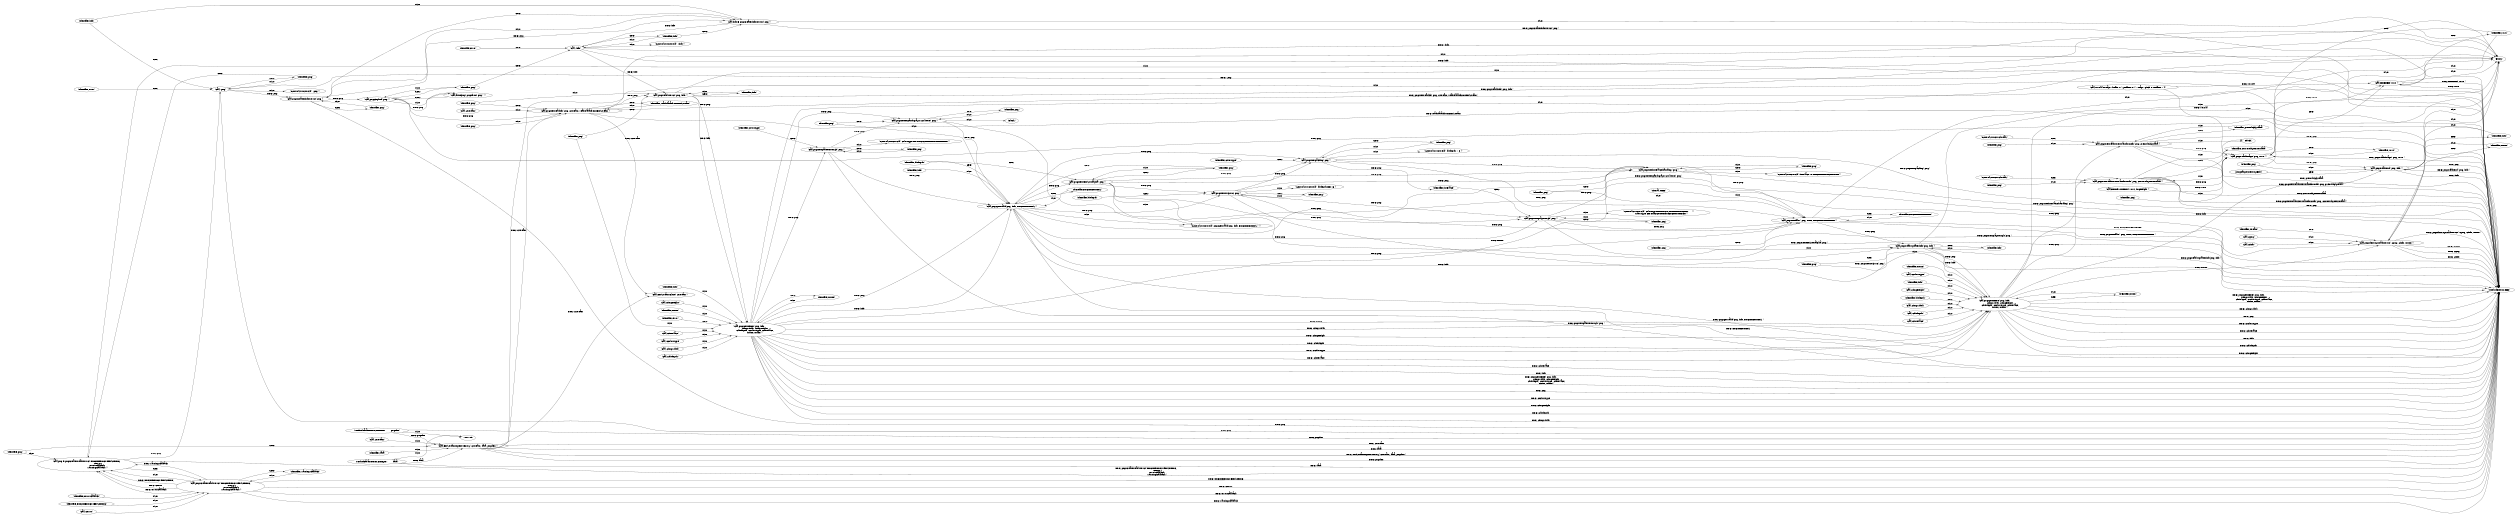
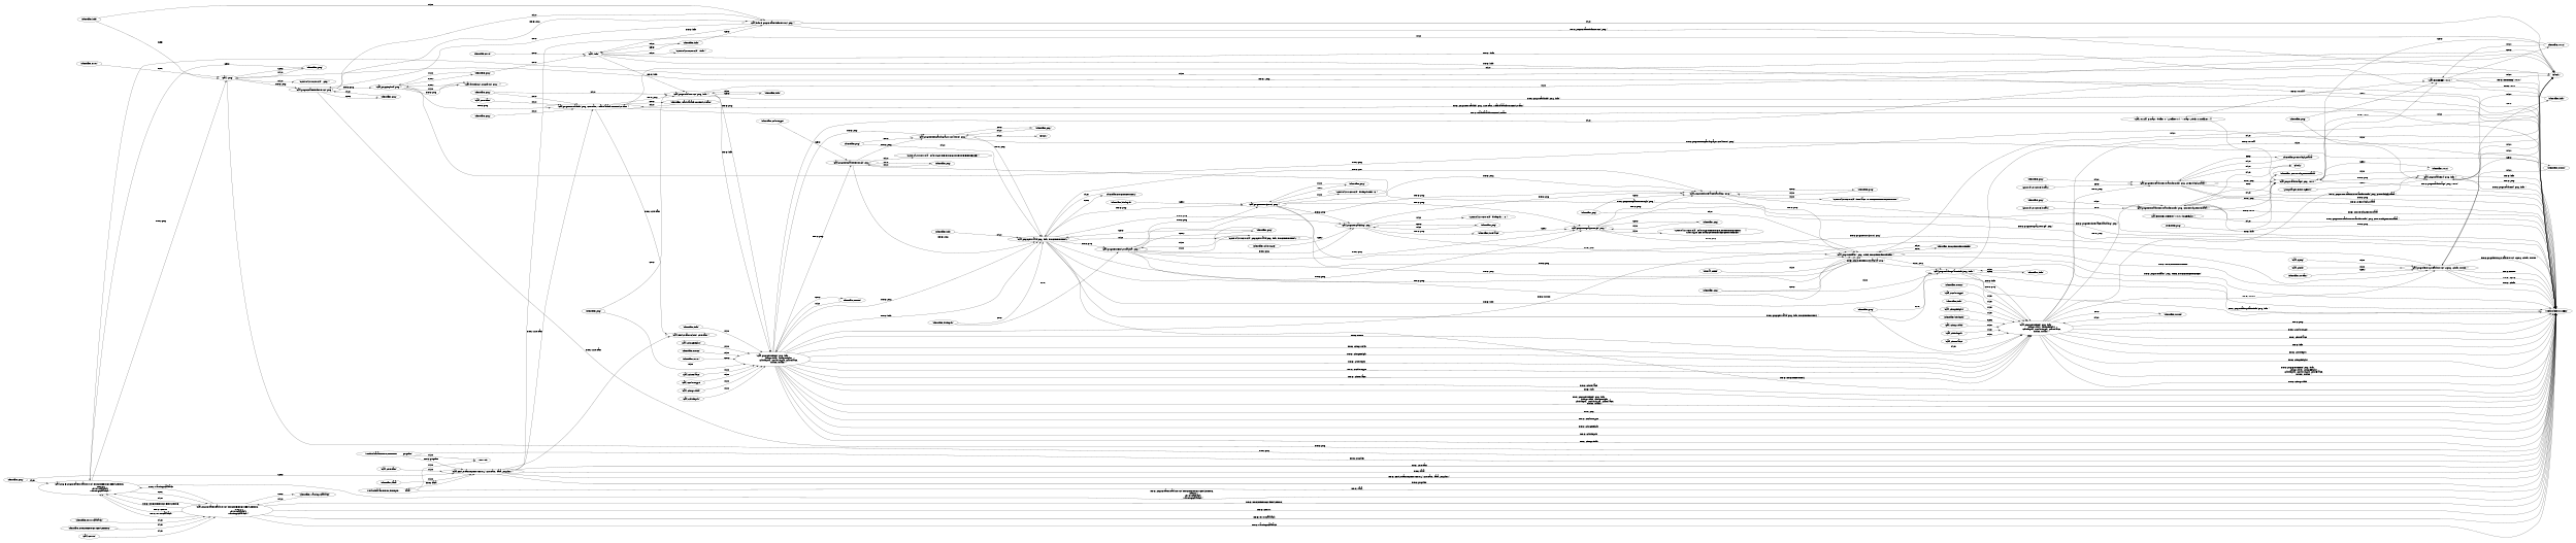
  digraph {
    rankdir=LR
    n1 [label="(Call,png_read_update_info(png, info ))"]
    n2 [label="(Call,png_get_IHDR( png, info,\n                  &imgWidth, &imgHeight,\n                  &bitdepth, &color_type, &interlace,\n                  NULL, NULL ))"]
    n3 [label="(MethodReturn,RET)"]
    n4 [label="(Identifier,info)"]
    n5 [label="(Block,)"]
    n6 [label="(Call,png_destroy_read_struct( &png, &info, NULL ))"]
    n7 [label="(Call,png_set_read_user_transform_fn( png, premultiply_data ))"]
    n8 [label="(Call,png_read_end( png, info ))"]
    n9 [label="(Call,png_set_read_user_transform_fn( png, convert_bytes_to_data ))"]
    n10 [label="(Identifier,NULL)"]
    n11 [label="(Call,png_set_filler( png, 0xFF, PNG_FILLER_AFTER ))"]
    n12 [label="(Identifier,PNG_FILLER_AFTER)"]
    n13 [label="(Call,png_get_valid(png, info, PNG_INFO_tRNS ))"]
    n14 [label="(Call,png_set_tRNS_to_alpha( png ))"]
    n15 [label="(Call,png_set_strip_16( png ))"]
    n16 [label="(Call,png_set_gray_to_rgb( png ))"]
    n17 [label="(Call,png_set_packing( png ))"]
    n18 [label="(Call,png_set_interlace_handling( png ))"]
    n19 [label="(Identifier,PNG_INFO_tRNS)"]
    n20 [label="(ControlStructure,if ( png_get_valid(png, info, PNG_INFO_tRNS ) ))"]
    n21 [label="(Identifier,png)"]
    n22 [label="(Identifier,png)"]
    n23 [label="(ControlStructure,if ( bitdepth == 16 ))"]
    n24 [label="(ControlStructure,if ( color_type == PNG_COLOR_TYPE_GRAY       ||\n         color_type == PNG_COLOR_TYPE_GRAY_ALPHA ))"]
    n25 [label="(Identifier,png)"]
    n26 [label="(ControlStructure,if ( bitdepth < 8 ))"]
    n27 [label="(Identifier,png)"]
    n28 [label="(Identifier,interlace)"]
    n29 [label="(Identifier,png)"]
    n30 [label="(ControlStructure,if ( interlace != PNG_INTERLACE_NONE ))"]
    n31 [label="(Call,png_get_IHDR( png, info,\n                  &imgWidth, &imgHeight,\n                  &bitdepth, &color_type, &interlace,\n                  NULL, NULL ))"]
    n32 [label="(Call,png_set_expand_gray_1_2_4_to_8( png ))"]
    n33 [label="(Call,png_set_palette_to_rgb( png ))"]
    n34 [label="(Identifier,NULL)"]
    n35 [label="(Block,)"]
    n36 [label="(Identifier,png)"]
    n37 [label="(ControlStructure,if ( color_type == PNG_COLOR_TYPE_PALETTE ))"]
    n38 [label="(Identifier,png)"]
    n39 [label="(Identifier,NULL)"]
    n40 [label="(Call,png_read_struct( png, info ))"]
    n41 [label="(Identifier,info)"]
    n42 [label="(Call,png_set_read_fn( png, &stream, read_data_from_FT_Stream ))"]
    n43 [label="(Identifier,read_data_from_FT_Stream)"]
    n44 [label="(Call,FT_Stream_Close( &stream ))"]
    n45 [label="(Call,png_jmpbuf( png ))"]
    n46 [label="(Call,ft_setjmp( png_from( png ) ))"]
    n47 [label="(Identifier,png)"]
    n48 [label="(Call,!info)"]
    n49 [label="(Call,png_create_info_struct( png ))"]
    n50 [label="(Call,info = png_create_info_struct( png ))"]
    n51 [label="(Identifier,png)"]
    n52 [label="(Call,!png)"]
    n53 [label="(Identifier,png)"]
    n54 [label="(ControlStructure,if ( !png ))"]
    n55 [label="(Call,png = png_create_read_struct( PNG_LIBPNG_VER_STRING,\n                                  &error,\n                                  error_callback,\n                                  warning_callback ))"]
    n56 [label="(Call,png_create_read_struct( PNG_LIBPNG_VER_STRING,\n                                  &error,\n                                  error_callback,\n                                  warning_callback ))"]
    n57 [label="(Identifier,warning_callback)"]
    n58 [label="(Call,FT_Stream_OpenMemory( &stream, data, png_len ))"]
    n59 [label="(MethodParameterIn,FT_Byte*         data)"]
    1000109
    n61 [label="(MethodParameterIn,FT_UInt          png_len)"]
    n62 [label="(ControlStructure,if ( !info ))"]
    n63 [label="(Identifier,info)"]
    n64 [label="(Call,png_read_image( png, rows ))"]
    n65 [label="(Identifier,premultiply_data)"]
    n66 [label="(Block,)"]
    n67 [label="(Identifier,info)"]
    n68 [label="(Identifier,convert_bytes_to_data)"]
    n69 [label="(Call,FT_FREE( rows ))"]
    n70 [label="(Identifier,rows)"]
    n71 [label="(Identifier,rows)"]
    n72 [label="(ControlStructure,break;)"]
    n73 [label="(Identifier,data)"]
    n74 [label="(Identifier,png)"]
    n75 [label="(Identifier,error)"]
    n76 [label="(Identifier,png)"]
    n77 [label="(Identifier,png)"]
    n78 [label="(Identifier,NULL)"]
    n79 [label="(Call,&interlace)"]
    n80 [label="(Call,&color_type)"]
    n81 [label="(Identifier,error)"]
    n82 [label="(Identifier,png)"]
    n83 [label="(Identifier,png)"]
    n84 [label="(Identifier,color_type)"]
    n85 [label="(Identifier,png)"]
    n86 [label="(Identifier,error_callback)"]
    n87 [label="(Call,&stream)"]
    n88 [label="(Call,&imgWidth)"]
    n89 [label="(Identifier,info)"]
    n90 [label="(Call,&color_type)"]
    n91 [label="(Identifier,png)"]
    n92 [label="(Call,FT_NEW_ARRAY( rows, imgHeight ))"]
    n93 [label="(Identifier,info)"]
    n94 [label="(Call,&imgHeight)"]
    n95 [label="(Identifier,bitdepth)"]
    n96 [label="(Identifier,png)"]
    n97 [label="(JumpTarget,DestroyExit:)"]
    n98 [label="(Identifier,png)"]
    n99 [label="(Literal,0xFF)"]
    n100 [label="(ControlStructure,break;)"]
    n101 [label="(Call,&imgWidth)"]
    n102 [label="(Identifier,stream)"]
    n103 [label="(Identifier,error)"]
    n104 [label="(Call,&bitdepth)"]
    n105 [label="(Identifier,PNG_LIBPNG_VER_STRING)"]
    n106 [label="(Identifier,info)"]
    n107 [label="(Identifier,bitdepth)"]
    n108 [label="(Call,&imgHeight)"]
    n109 [label="(Identifier,info)"]
    n110 [label="(Identifier,NULL)"]
    n111 [label="(Call,&bitdepth)"]
    n112 [label="(Identifier,png)"]
    n113 [label="(Call,&png)"]
    n114 [label="(Call,rows[i] = map->buffer + ( y_offset + i ) * map->pitch + x_offset * 4)"]
    n115 [label="(Call,&stream)"]
    n116 [label="(Identifier,bitdepth)"]
    n117 [label="(Identifier,color_type)"]
    n118 [label="(Call,&interlace)"]
    n119 [label="(Call,&error)"]
    n120 [label="(Call,&info)"]
    n121 [label="(Identifier,png)"]
    n122 [label="(Identifier,png)"]
    n1 -> n2 [label="DDG: png"]
    n1 -> n2 [label="DDG: info"]
    n1 -> n3 [label="DDG: png_read_update_info(png, info )"]
    n1 -> n4 [label="CFG: "]
    n1 -> n5 [label="AST: "]
    n2 -> n3 [label="DDG: &imgHeight"]
    n2 -> n3 [label="DDG: png_get_IHDR( png, info,\n                  &imgWidth, &imgHeight,\n                  &bitdepth, &color_type, &interlace,\n                  NULL, NULL )"]
    n2 -> n3 [label="DDG: &imgWidth"]
    n2 -> n3 [label="DDG: png"]
    n2 -> n3 [label="DDG: &color_type"]
    n2 -> n3 [label="DDG: &interlace"]
    n2 -> n3 [label="DDG: info"]
    n2 -> n3 [label="DDG: &bitdepth"]
    n2 -> n5 [label="AST: "]
    n2 -> n6 [label="DDG: NULL"]
    n2 -> n7 [label="DDG: png"]
    n2 -> n8 [label="DDG: info"]
    n2 -> n9 [label="DDG: png"]
    n2 -> n10 [label="CFG: "]
    n4 -> n1 [label="AST: "]
    n6 -> n3 [label="DDG: png_destroy_read_struct( &png, &info, NULL )"]
    n6 -> n3 [label="DDG: NULL"]
    n6 -> n3 [label="DDG: &png"]
    n6 -> n3 [label="DDG: &info"]
    n6 -> n5 [label="AST: "]
    n6 -> n39 [label="CFG: "]
    n7 -> n3 [label="DDG: png_set_read_user_transform_fn( png, premultiply_data )"]
    n7 -> n3 [label="DDG: png"]
    n7 -> n3 [label="DDG: premultiply_data"]
    n7 -> n64 [label="DDG: png"]
    n7 -> n65 [label="CFG: "]
    n7 -> n66 [label="AST: "]
    n8 -> n3 [label="DDG: png"]
    n8 -> n3 [label="DDG: png_read_end( png, info )"]
    n8 -> n3 [label="DDG: info"]
    n8 -> n5 [label="AST: "]
    n8 -> n67 [label="CFG: "]
    n9 -> n3 [label="DDG: convert_bytes_to_data"]
    n9 -> n3 [label="DDG: png_set_read_user_transform_fn( png, convert_bytes_to_data )"]
    n9 -> n3 [label="DDG: png"]
    n9 -> n64 [label="DDG: png"]
    n9 -> n66 [label="AST: "]
    n9 -> n68 [label="CFG: "]
    n10 -> n2 [label="AST: "]
    n11 -> n1 [label="DDG: png"]
    n11 -> n3 [label="DDG: PNG_FILLER_AFTER"]
    n11 -> n3 [label="DDG: png_set_filler( png, 0xFF, PNG_FILLER_AFTER )"]
    n11 -> n5 [label="AST: "]
    n11 -> n12 [label="CFG: "]
    n12 -> n11 [label="AST: "]
    n13 -> n1 [label="DDG: info"]
    n13 -> n3 [label="DDG: png_get_valid(png, info, PNG_INFO_tRNS )"]
    n13 -> n3 [label="DDG: PNG_INFO_tRNS"]
    n13 -> n11 [label="DDG: png"]
    n13 -> n14 [label="DDG: png"]
    n13 -> n15 [label="DDG: png"]
    n13 -> n16 [label="DDG: png"]
    n13 -> n17 [label="DDG: png"]
-   n13 -> n18 [label="DDG: png"]
+   n13 -> n18 [label="DDG: get"]
    n13 -> n19 [label="CFG: "]
    n13 -> n20 [label="AST: "]
    n14 -> n3 [label="DDG: png_set_tRNS_to_alpha( png )"]
+   n14 -> n11 [label="DDG: png"]
    n14 -> n15 [label="DDG: png"]
    n14 -> n16 [label="DDG: png"]
    n14 -> n17 [label="DDG: png"]
    n14 -> n18 [label="DDG: png"]
    n14 -> n20 [label="AST: "]
    n14 -> n21 [label="CFG: "]
-   n15 -> n3 [label="DDG: png_set_strip_16( png )"]
+   n15 -> n6 [label="DDG: png_set_strip_16( png )"]
    n15 -> n11 [label="DDG: png"]
    n15 -> n16 [label="DDG: png"]
    n15 -> n17 [label="DDG: png"]
    n15 -> n18 [label="DDG: png"]
    n15 -> n22 [label="CFG: "]
    n15 -> n23 [label="AST: "]
    n16 -> n3 [label="DDG: png_set_gray_to_rgb( png )"]
    n16 -> n11 [label="DDG: png"]
    n16 -> n18 [label="DDG: png"]
    n16 -> n24 [label="AST: "]
    n16 -> n25 [label="CFG: "]
-   n17 -> n3 [label="DDG: png_set_packing( png )"]
    n17 -> n11 [label="DDG: png"]
    n17 -> n18 [label="DDG: png"]
    n17 -> n26 [label="AST: "]
    n17 -> n27 [label="CFG: "]
    n17 -> n28 [label="DDG: png"]
    n18 -> n3 [label="DDG: png_set_interlace_handling( png )"]
    n18 -> n11 [label="DDG: png"]
    n18 -> n29 [label="CFG: "]
    n18 -> n30 [label="AST: "]
    n19 -> n13 [label="AST: "]
    n21 -> n13 [label="CFG: "]
    n21 -> n14 [label="AST: "]
    n22 -> n15 [label="AST: "]
    n25 -> n16 [label="AST: "]
    n27 -> n17 [label="AST: "]
    n28 -> n16 [label="CFG: "]
    n29 -> n18 [label="AST: "]
    n31 -> n2 [label="DDG: &imgWidth"]
    n31 -> n2 [label="DDG: &imgHeight"]
    n31 -> n2 [label="DDG: &bitdepth"]
    n31 -> n2 [label="DDG: &color_type"]
    n31 -> n2 [label="DDG: &interlace"]
    n31 -> n2 [label="DDG: NULL"]
    n31 -> n3 [label="DDG: png_get_IHDR( png, info,\n                  &imgWidth, &imgHeight,\n                  &bitdepth, &color_type, &interlace,\n                  NULL, NULL )"]
    n31 -> n3 [label="DDG: png"]
    n31 -> n3 [label="DDG: &color_type"]
    n31 -> n3 [label="DDG: &imgHeight"]
    n31 -> n3 [label="DDG: &bitdepth"]
    n31 -> n3 [label="DDG: &imgWidth"]
    n31 -> n3 [label="DDG: &interlace"]
    n31 -> n3 [label="DDG: info"]
    n31 -> n5 [label="AST: "]
    n31 -> n6 [label="DDG: NULL"]
    n31 -> n13 [label="DDG: png"]
    n31 -> n13 [label="DDG: info"]
    n31 -> n32 [label="DDG: png"]
    n31 -> n33 [label="DDG: png"]
    n31 -> n34 [label="CFG: "]
    n32 -> n3 [label="DDG: png_set_expand_gray_1_2_4_to_8( png )"]
    n32 -> n13 [label="DDG: png"]
    n32 -> n35 [label="AST: "]
    n32 -> n36 [label="CFG: "]
    n33 -> n3 [label="DDG: png_set_palette_to_rgb( png )"]
    n33 -> n13 [label="DDG: png"]
    n33 -> n32 [label="DDG: png"]
    n33 -> n37 [label="AST: "]
    n33 -> n38 [label="CFG: "]
    n34 -> n31 [label="AST: "]
    n36 -> n32 [label="AST: "]
    n38 -> n33 [label="AST: "]
    n39 -> n6 [label="AST: "]
    n40 -> n3 [label="DDG: png_read_info( png, info )"]
    n40 -> n5 [label="AST: "]
    n40 -> n31 [label="DDG: png"]
    n40 -> n31 [label="DDG: info"]
    n40 -> n41 [label="CFG: "]
    n41 -> n40 [label="AST: "]
    n42 -> n3 [label="DDG: png_set_read_fn( png, &stream, read_data_from_FT_Stream )"]
    n42 -> n3 [label="DDG: read_data_from_FT_Stream"]
    n42 -> n5 [label="AST: "]
    n42 -> n40 [label="DDG: png"]
    n42 -> n43 [label="CFG: "]
    n42 -> n44 [label="DDG: &stream"]
    n43 -> n42 [label="AST: "]
    n45 -> n3 [label="DDG: png"]
    n45 -> n42 [label="DDG: png"]
    n45 -> n46 [label="AST: "]
    n45 -> n46 [label="DDG: png"]
    n45 -> n47 [label="CFG: "]
    n46 -> n45 [label="CFG: "]
    n47 -> n45 [label="AST: "]
    n47 -> n48 [label="CFG: "]
    n48 -> n3 [label="DDG: !info"]
    n48 -> n3 [label="DDG: info"]
    n48 -> n40 [label="DDG: info"]
    n48 -> n62 [label="AST: "]
    n48 -> n63 [label="CFG: "]
    n49 -> n3 [label="DDG: png"]
    n49 -> n45 [label="DDG: png"]
    n49 -> n50 [label="AST: "]
    n49 -> n50 [label="DDG: png"]
    n49 -> n51 [label="CFG: "]
    n50 -> n3 [label="DDG: png_create_info_struct( png )"]
    n50 -> n5 [label="AST: "]
    n50 -> n48 [label="DDG: info"]
    n50 -> n49 [label="CFG: "]
    n51 -> n49 [label="AST: "]
    n52 -> n3 [label="DDG: png"]
    n52 -> n3 [label="DDG: !png"]
    n52 -> n49 [label="DDG: png"]
    n52 -> n53 [label="CFG: "]
    n52 -> n54 [label="AST: "]
    n53 -> n52 [label="AST: "]
    n53 -> n55 [label="CFG: "]
    n55 -> n3 [label="DDG: png_create_read_struct( PNG_LIBPNG_VER_STRING,\n                                  &error,\n                                  error_callback,\n                                  warning_callback )"]
    n55 -> n5 [label="AST: "]
    n55 -> n52 [label="DDG: png"]
    n55 -> n56 [label="CFG: "]
    n56 -> n3 [label="DDG: PNG_LIBPNG_VER_STRING"]
    n56 -> n3 [label="DDG: &error"]
    n56 -> n3 [label="DDG: error_callback"]
    n56 -> n3 [label="DDG: warning_callback"]
    n56 -> n55 [label="AST: "]
    n56 -> n55 [label="DDG: PNG_LIBPNG_VER_STRING"]
    n56 -> n55 [label="DDG: &error"]
    n56 -> n55 [label="DDG: error_callback"]
    n56 -> n55 [label="DDG: warning_callback"]
    n56 -> n57 [label="CFG: "]
    n57 -> n56 [label="AST: "]
    n58 -> n3 [label="DDG: FT_Stream_OpenMemory( &stream, data, png_len )"]
    n58 -> n3 [label="DDG: png_len"]
    n58 -> n3 [label="DDG: &stream"]
    n58 -> n3 [label="DDG: data"]
    n58 -> n5 [label="AST: "]
    n58 -> n42 [label="DDG: &stream"]
    n58 -> n44 [label="DDG: &stream"]
    n59 -> n3 [label="DDG: data"]
    n59 -> n58 [label="DDG: data"]
    n59 -> 1000109 [label="AST: "]
    n61 -> n3 [label="DDG: png_len"]
    n61 -> n58 [label="DDG: png_len"]
    n61 -> 1000109 [label="AST: "]
    n63 -> n48 [label="AST: "]
    n63 -> n50 [label="CFG: "]
    n64 -> n3 [label="DDG: png_read_image( png, rows )"]
    n64 -> n5 [label="AST: "]
    n64 -> n8 [label="DDG: png"]
    n64 -> n69 [label="DDG: rows"]
    n64 -> n70 [label="CFG: "]
    n65 -> n7 [label="AST: "]
    n67 -> n8 [label="AST: "]
    n68 -> n9 [label="AST: "]
    n69 -> n3 [label="DDG: FT_FREE( rows )"]
    n69 -> n3 [label="DDG: rows"]
    n69 -> n5 [label="AST: "]
    n69 -> n71 [label="CFG: "]
    n70 -> n64 [label="AST: "]
    n71 -> n64 [label="CFG: "]
    n71 -> n69 [label="AST: "]
    n72 -> n7 [label="CFG: "]
    n73 -> n58 [label="AST: "]
    n74 -> n11 [label="AST: "]
    n74 -> n18 [label="CFG: "]
    n75 -> n31 [label="CFG: "]
    n76 -> n1 [label="CFG: "]
    n76 -> n2 [label="AST: "]
    n77 -> n1 [label="AST: "]
    n77 -> n11 [label="CFG: "]
    n78 -> n2 [label="AST: "]
    n79 -> n31 [label="AST: "]
    n80 -> n31 [label="AST: "]
    n81 -> n52 [label="CFG: "]
    n82 -> n31 [label="AST: "]
    n82 -> n40 [label="CFG: "]
    n83 -> n9 [label="AST: "]
    n84 -> n17 [label="CFG: "]
    n85 -> n13 [label="AST: "]
    n85 -> n32 [label="CFG: "]
    n86 -> n56 [label="AST: "]
    n87 -> n42 [label="AST: "]
    n88 -> n31 [label="AST: "]
    n89 -> n50 [label="AST: "]
    n89 -> n52 [label="CFG: "]
    n90 -> n2 [label="AST: "]
    n91 -> n55 [label="AST: "]
    n91 -> n58 [label="CFG: "]
    n92 -> n64 [label="DDG: rows"]
    n93 -> n2 [label="AST: "]
    n94 -> n2 [label="AST: "]
    n95 -> n2 [label="CFG: "]
    n96 -> n8 [label="AST: "]
    n96 -> n69 [label="CFG: "]
    n97 -> n8 [label="CFG: "]
    n98 -> n64 [label="AST: "]
    n99 -> n11 [label="AST: "]
    n100 -> n9 [label="CFG: "]
    n101 -> n2 [label="AST: "]
    n102 -> n6 [label="CFG: "]
    n103 -> n48 [label="CFG: "]
    n104 -> n31 [label="AST: "]
    n105 -> n56 [label="AST: "]
    n106 -> n31 [label="AST: "]
    n107 -> n15 [label="CFG: "]
    n108 -> n31 [label="AST: "]
    n109 -> n13 [label="AST: "]
    n110 -> n31 [label="AST: "]
    n111 -> n2 [label="AST: "]
    n112 -> n7 [label="AST: "]
    n113 -> n6 [label="AST: "]
    n114 -> n64 [label="DDG: rows[i]"]
    n114 -> n69 [label="DDG: rows[i]"]
    n115 -> n58 [label="AST: "]
    n116 -> n13 [label="CFG: "]
    n116 -> n14 [label="CFG: "]
    n117 -> n33 [label="CFG: "]
    n118 -> n2 [label="AST: "]
    n119 -> n56 [label="AST: "]
    n120 -> n6 [label="AST: "]
    n121 -> n42 [label="AST: "]
    n122 -> n40 [label="AST: "]
    n122 -> n42 [label="CFG: "]
  }
